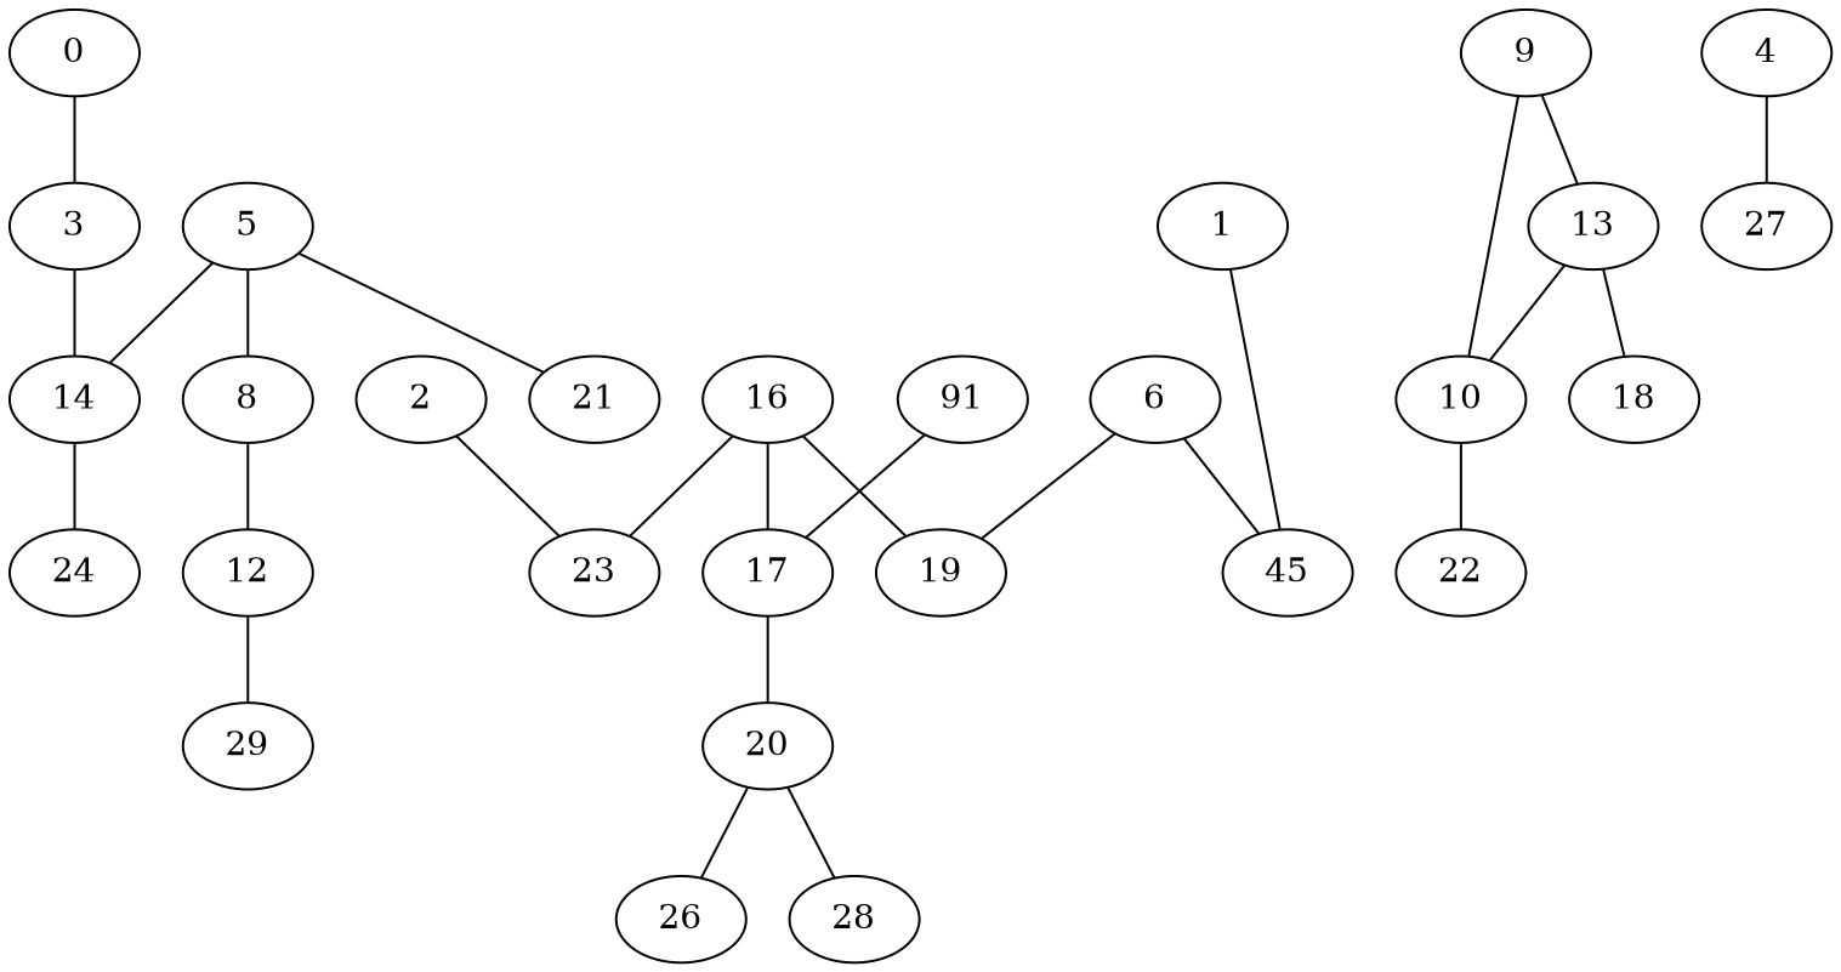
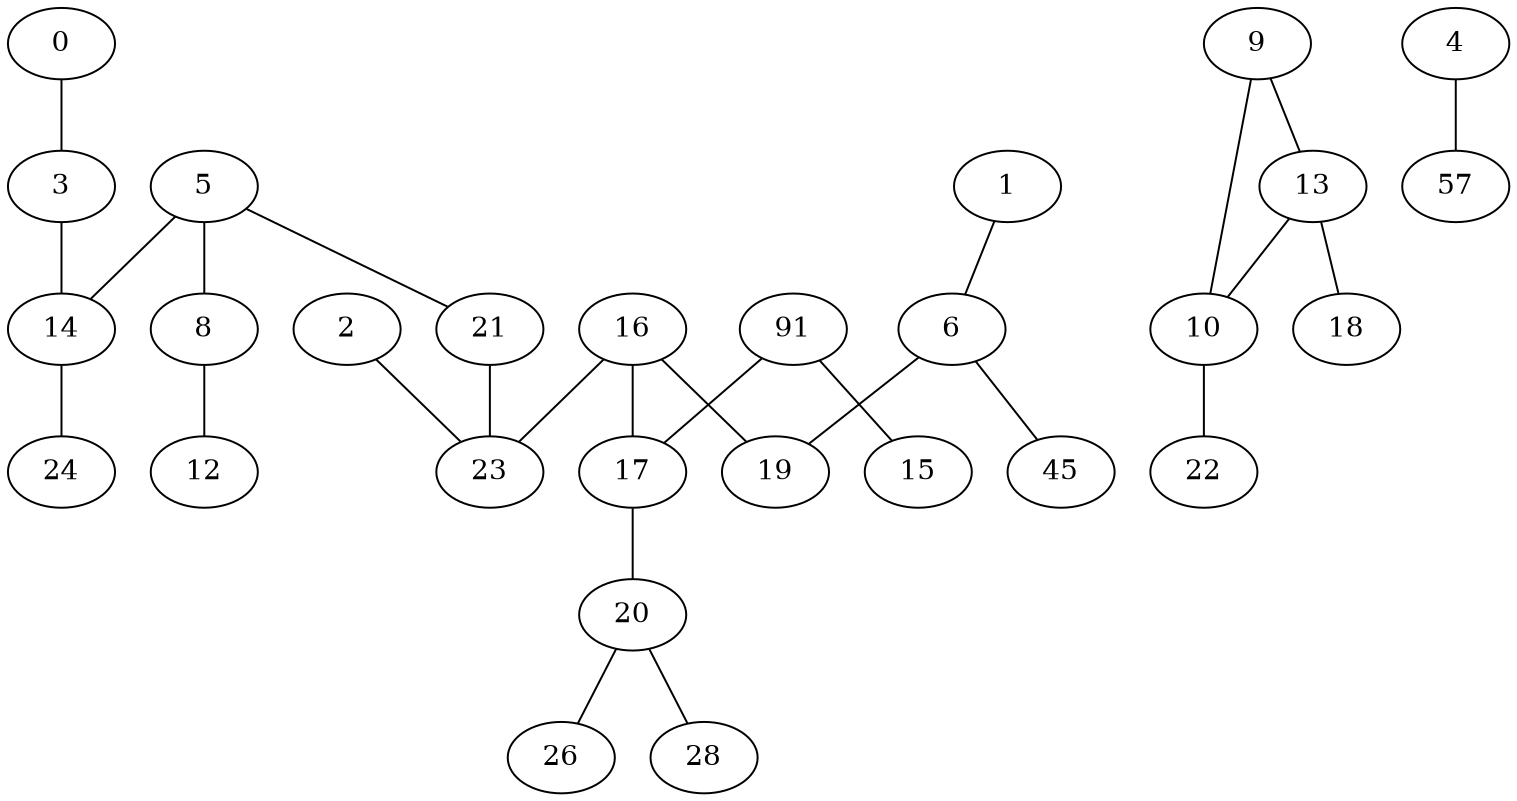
  graph {
    0 [Label="0 (0.00)"]
    3 [Label="3 (0.00)"]
    14 [Label="14 (0.00)"]
    1 [Label="1 (0.00)"]
    6 [Label="6 (0.00)"]
    19 [Label="19 (0.00)"]
    n7 [Label="25 (0.00)" label=45]
    2 [Label="2 (0.00)"]
    23 [Label="23 (0.00)"]
    10 [Label="10 (0.00)"]
    22 [Label="22 (0.00)"]
    24 [Label="24 (0.00)"]
    4 [Label="4 (0.00)"]
-   27 [Label="27 (0.00)"]
+   27 [Label="27 (0.00)" label=57]
    8 [Label="8 (0.00)"]
    12 [Label="12 (0.00)"]
    5 [Label="5 (0.00)"]
    21 [Label="21 (0.00)"]
-   29 [Label="29 (0.00)"]
    9 [Label="9 (0.00)"]
    13 [Label="13 (0.00)"]
    18 [Label="18 (0.00)"]
    n23 [Label="11 (0.00)" label=91]
+   15 [Label="15 (0.00)"]
    17 [Label="17 (0.00)"]
    20 [Label="20 (0.00)"]
    16 [Label="16 (0.00)"]
    26 [Label="26 (0.00)"]
    28 [Label="28 (0.00)"]
    0 -- 3 [Label=288.93]
    3 -- 14 [Label=89.63]
    14 -- 24 [Label=85.13]
-   1 -- n7 [Label=669.37]
+   1 -- 6 [Label=669.37]
    6 -- 19 [Label=133.27]
    6 -- n7 [Label=173.56]
    2 -- 23 [Label=527.64]
    10 -- 22 [Label=544.95]
    4 -- 27 [Label=303.43]
    8 -- 12 [Label=41.91]
-   12 -- 29 [Label=472.66]
    5 -- 14 [Label=263.15]
    5 -- 8 [Label=137.98]
    5 -- 21 [Label=3.13]
+   21 -- 23 [Label=54.42]
    9 -- 10 [Label=318.45]
    9 -- 13 [Label=71.00]
    13 -- 10 [Label=194.80]
    13 -- 18 [Label=561.54]
+   n23 -- 15 [Label=46.41]
    n23 -- 17 [Label=57.67]
    17 -- 20 [Label=290.46]
    20 -- 26 [Label=105.66]
    20 -- 28 [Label=65.81]
    16 -- 19 [Label=161.61]
    16 -- 23 [Label=188.03]
    16 -- 17 [Label=6.10]
  }
